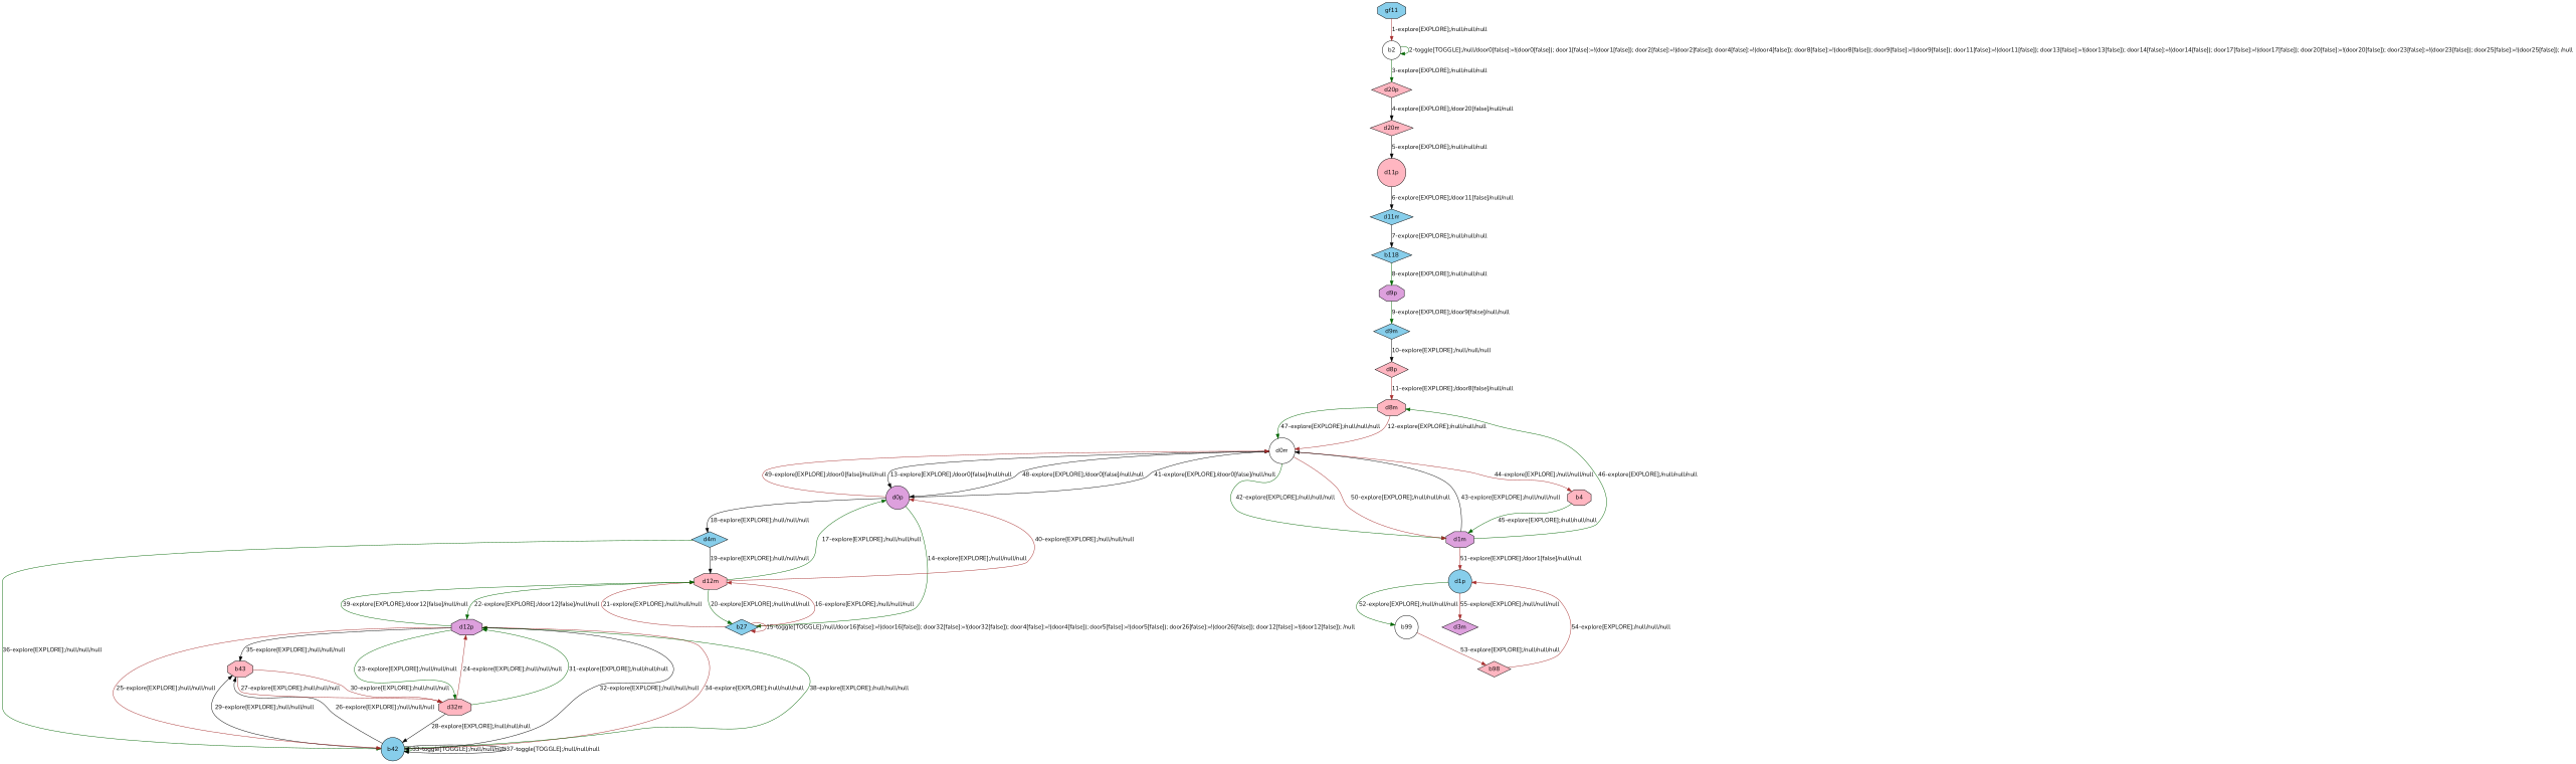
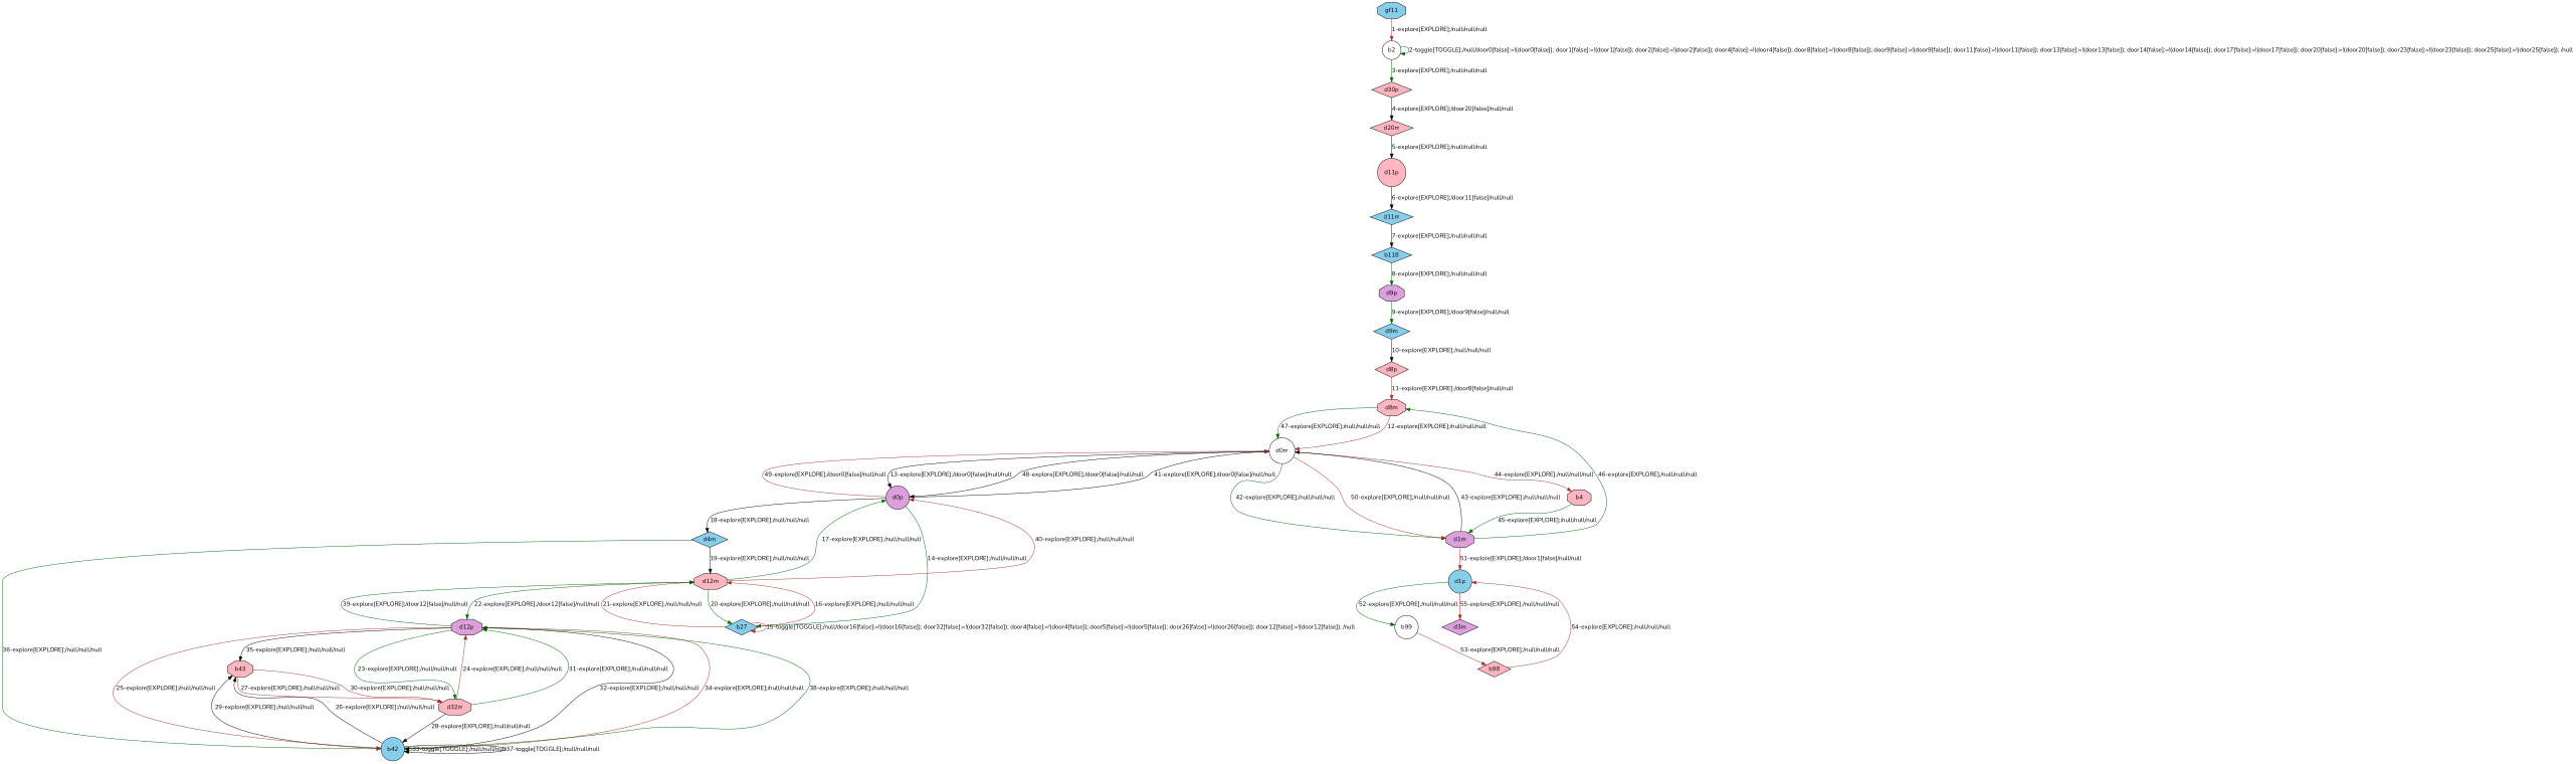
  digraph {
    fontname=Nunito
    node [fillcolor=lightpink fontname=Nunito shape=diamond style=filled]
    edge [color=brown fontname=Nunito]
    gf11 [fillcolor=skyblue shape=octagon]
    b2 [fillcolor=white shape=circle]
-   d20p
+   d20p [label=d30p]
    d20m
    d11p [shape=circle]
    d11m [fillcolor=skyblue]
    b118 [fillcolor=skyblue]
    d9p [fillcolor=plum shape=octagon]
    d9m [fillcolor=skyblue]
    d8p
    d8m [shape=octagon]
    d0m [fillcolor=white shape=circle]
    d0p [fillcolor=plum shape=circle]
    d1m [fillcolor=plum shape=octagon]
    b4 [shape=octagon]
    b27 [fillcolor=skyblue]
    d4m [fillcolor=skyblue]
    d1p [fillcolor=skyblue shape=circle]
    d12m [shape=octagon]
    b42 [fillcolor=skyblue shape=circle]
    d12p [fillcolor=plum shape=octagon]
    d32m [shape=octagon]
    b43 [shape=octagon]
    b99 [fillcolor=white shape=circle]
    d3m [fillcolor=plum]
    b98
    gf11 -> b2 [label="1-explore[EXPLORE];/null/null/null"]
    b2 -> b2 [color=darkgreen label="2-toggle[TOGGLE];/null/door0[false]:=!(door0[false]); door1[false]:=!(door1[false]); door2[false]:=!(door2[false]); door4[false]:=!(door4[false]); door8[false]:=!(door8[false]); door9[false]:=!(door9[false]); door11[false]:=!(door11[false]); door13[false]:=!(door13[false]); door14[false]:=!(door14[false]); door17[false]:=!(door17[false]); door20[false]:=!(door20[false]); door23[false]:=!(door23[false]); door25[false]:=!(door25[false]); /null"]
    b2 -> d20p [color=darkgreen label="3-explore[EXPLORE];/null/null/null"]
    d20p -> d20m [color=black label="4-explore[EXPLORE];/door20[false]/null/null"]
    d20m -> d11p [color=black label="5-explore[EXPLORE];/null/null/null"]
    d11p -> d11m [color=black label="6-explore[EXPLORE];/door11[false]/null/null"]
    d11m -> b118 [color=black label="7-explore[EXPLORE];/null/null/null"]
    b118 -> d9p [color=darkgreen label="8-explore[EXPLORE];/null/null/null"]
    d9p -> d9m [color=darkgreen label="9-explore[EXPLORE];/door9[false]/null/null"]
    d9m -> d8p [color=black label="10-explore[EXPLORE];/null/null/null"]
    d8p -> d8m [label="11-explore[EXPLORE];/door8[false]/null/null"]
    d8m -> d0m [label="12-explore[EXPLORE];/null/null/null"]
    d8m -> d0m [color=darkgreen label="47-explore[EXPLORE];/null/null/null"]
    d0m -> d0p [color=black label="13-explore[EXPLORE];/door0[false]/null/null"]
    d0m -> d0p [color=black label="48-explore[EXPLORE];/door0[false]/null/null"]
    d0m -> d1m [color=darkgreen label="42-explore[EXPLORE];/null/null/null"]
    d0m -> d1m [label="50-explore[EXPLORE];/null/null/null"]
    d0m -> b4 [label="44-explore[EXPLORE];/null/null/null"]
    d0p -> d0m [color=black label="41-explore[EXPLORE];/door0[false]/null/null"]
    d0p -> d0m [label="49-explore[EXPLORE];/door0[false]/null/null"]
    d0p -> b27 [color=darkgreen label="14-explore[EXPLORE];/null/null/null"]
    d0p -> d4m [color=black label="18-explore[EXPLORE];/null/null/null"]
    d1m -> d8m [color=darkgreen label="46-explore[EXPLORE];/null/null/null"]
    d1m -> d0m [color=black label="43-explore[EXPLORE];/null/null/null"]
    d1m -> d1p [label="51-explore[EXPLORE];/door1[false]/null/null"]
    b4 -> d1m [color=darkgreen label="45-explore[EXPLORE];/null/null/null"]
    b27 -> b27 [label="15-toggle[TOGGLE];/null/door16[false]:=!(door16[false]); door32[false]:=!(door32[false]); door4[false]:=!(door4[false]); door5[false]:=!(door5[false]); door26[false]:=!(door26[false]); door12[false]:=!(door12[false]); /null"]
    b27 -> d12m [label="16-explore[EXPLORE];/null/null/null"]
    b27 -> d12m [label="21-explore[EXPLORE];/null/null/null"]
    d4m -> d12m [color=black label="19-explore[EXPLORE];/null/null/null"]
    d4m -> b42 [color=darkgreen label="36-explore[EXPLORE];/null/null/null"]
    d1p -> b99 [color=darkgreen label="52-explore[EXPLORE];/null/null/null"]
    d1p -> d3m [label="55-explore[EXPLORE];/null/null/null"]
    d12m -> d0p [color=darkgreen label="17-explore[EXPLORE];/null/null/null"]
    d12m -> d0p [label="40-explore[EXPLORE];/null/null/null"]
    d12m -> b27 [color=darkgreen label="20-explore[EXPLORE];/null/null/null"]
    d12m -> d12p [color=darkgreen label="22-explore[EXPLORE];/door12[false]/null/null"]
    b42 -> b42 [color=darkgreen label="33-toggle[TOGGLE];/null/null/null"]
    b42 -> b42 [color=black label="37-toggle[TOGGLE];/null/null/null"]
    b42 -> d12p [label="34-explore[EXPLORE];/null/null/null"]
    b42 -> d12p [color=darkgreen label="38-explore[EXPLORE];/null/null/null"]
    b42 -> b43 [color=black label="26-explore[EXPLORE];/null/null/null"]
    b42 -> b43 [color=black label="29-explore[EXPLORE];/null/null/null"]
    d12p -> d12m [color=darkgreen label="39-explore[EXPLORE];/door12[false]/null/null"]
    d12p -> b42 [label="25-explore[EXPLORE];/null/null/null"]
    d12p -> b42 [color=black label="32-explore[EXPLORE];/null/null/null"]
    d12p -> d32m [color=darkgreen label="23-explore[EXPLORE];/null/null/null"]
    d12p -> b43 [color=black label="35-explore[EXPLORE];/null/null/null"]
    d32m -> b42 [color=black label="28-explore[EXPLORE];/null/null/null"]
    d32m -> d12p [label="24-explore[EXPLORE];/null/null/null"]
    d32m -> d12p [color=darkgreen label="31-explore[EXPLORE];/null/null/null"]
    b43 -> d32m [label="27-explore[EXPLORE];/null/null/null"]
    b43 -> d32m [label="30-explore[EXPLORE];/null/null/null"]
    b99 -> b98 [label="53-explore[EXPLORE];/null/null/null"]
    b98 -> d1p [label="54-explore[EXPLORE];/null/null/null"]
  }
